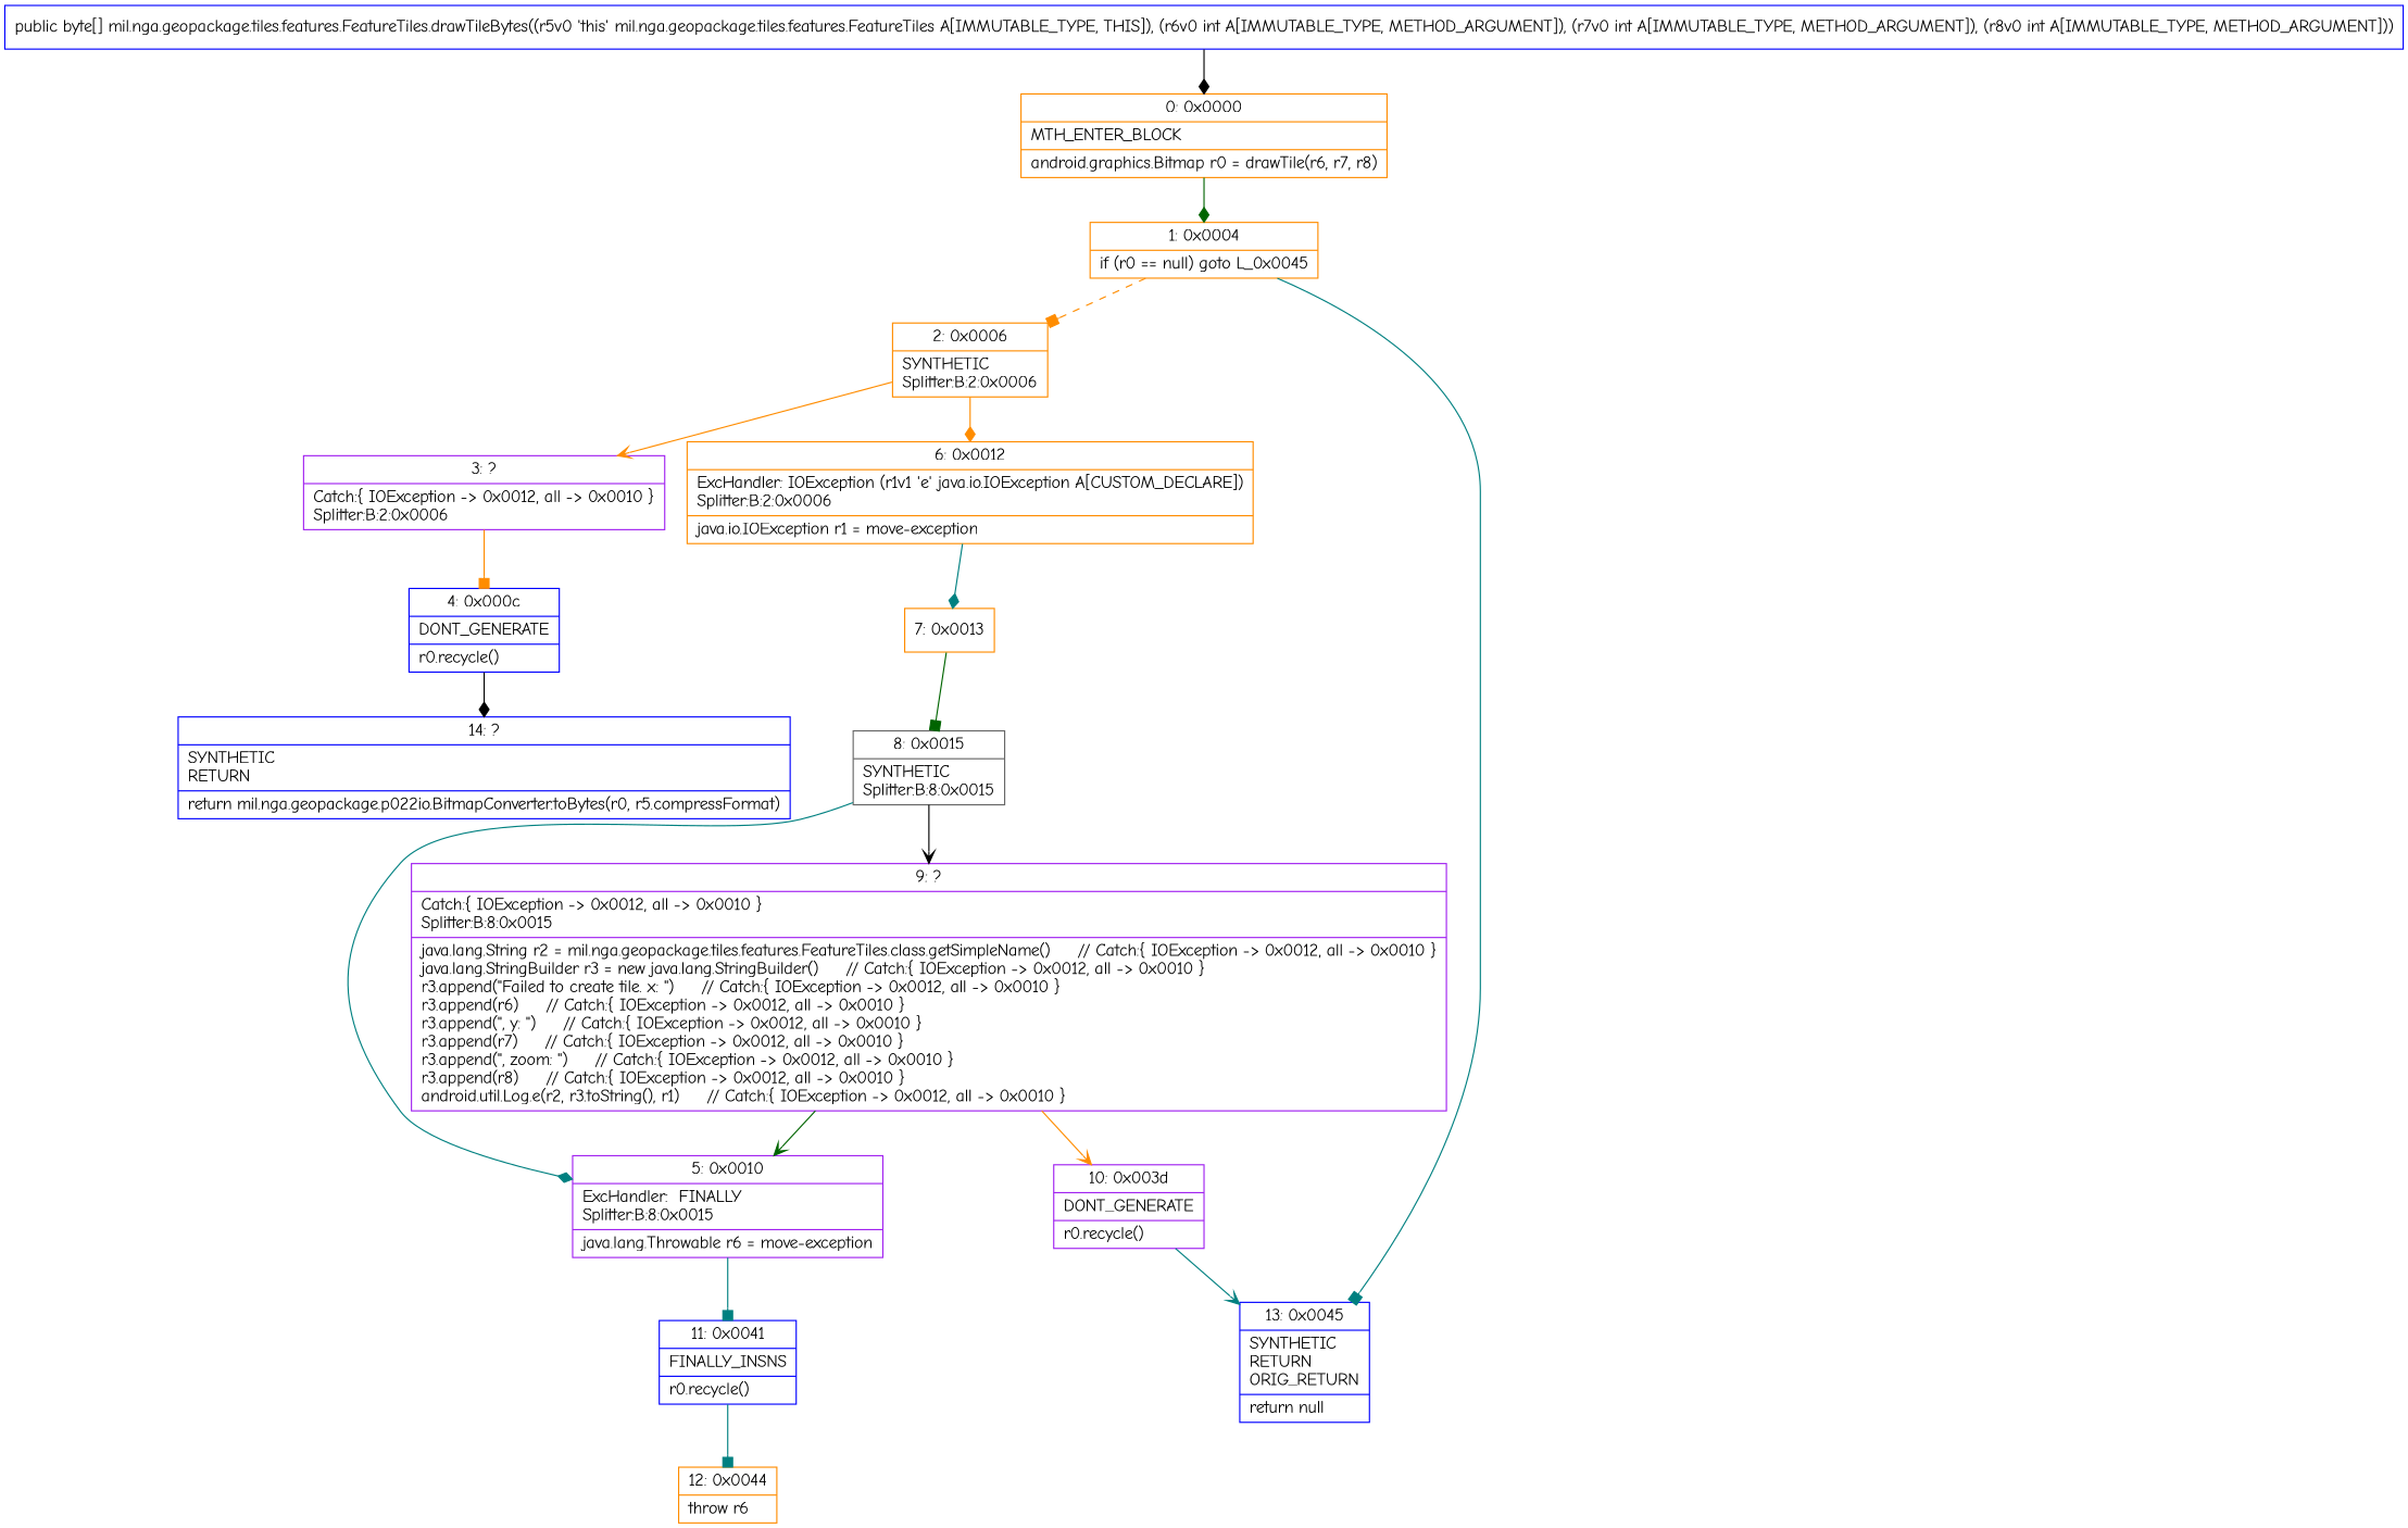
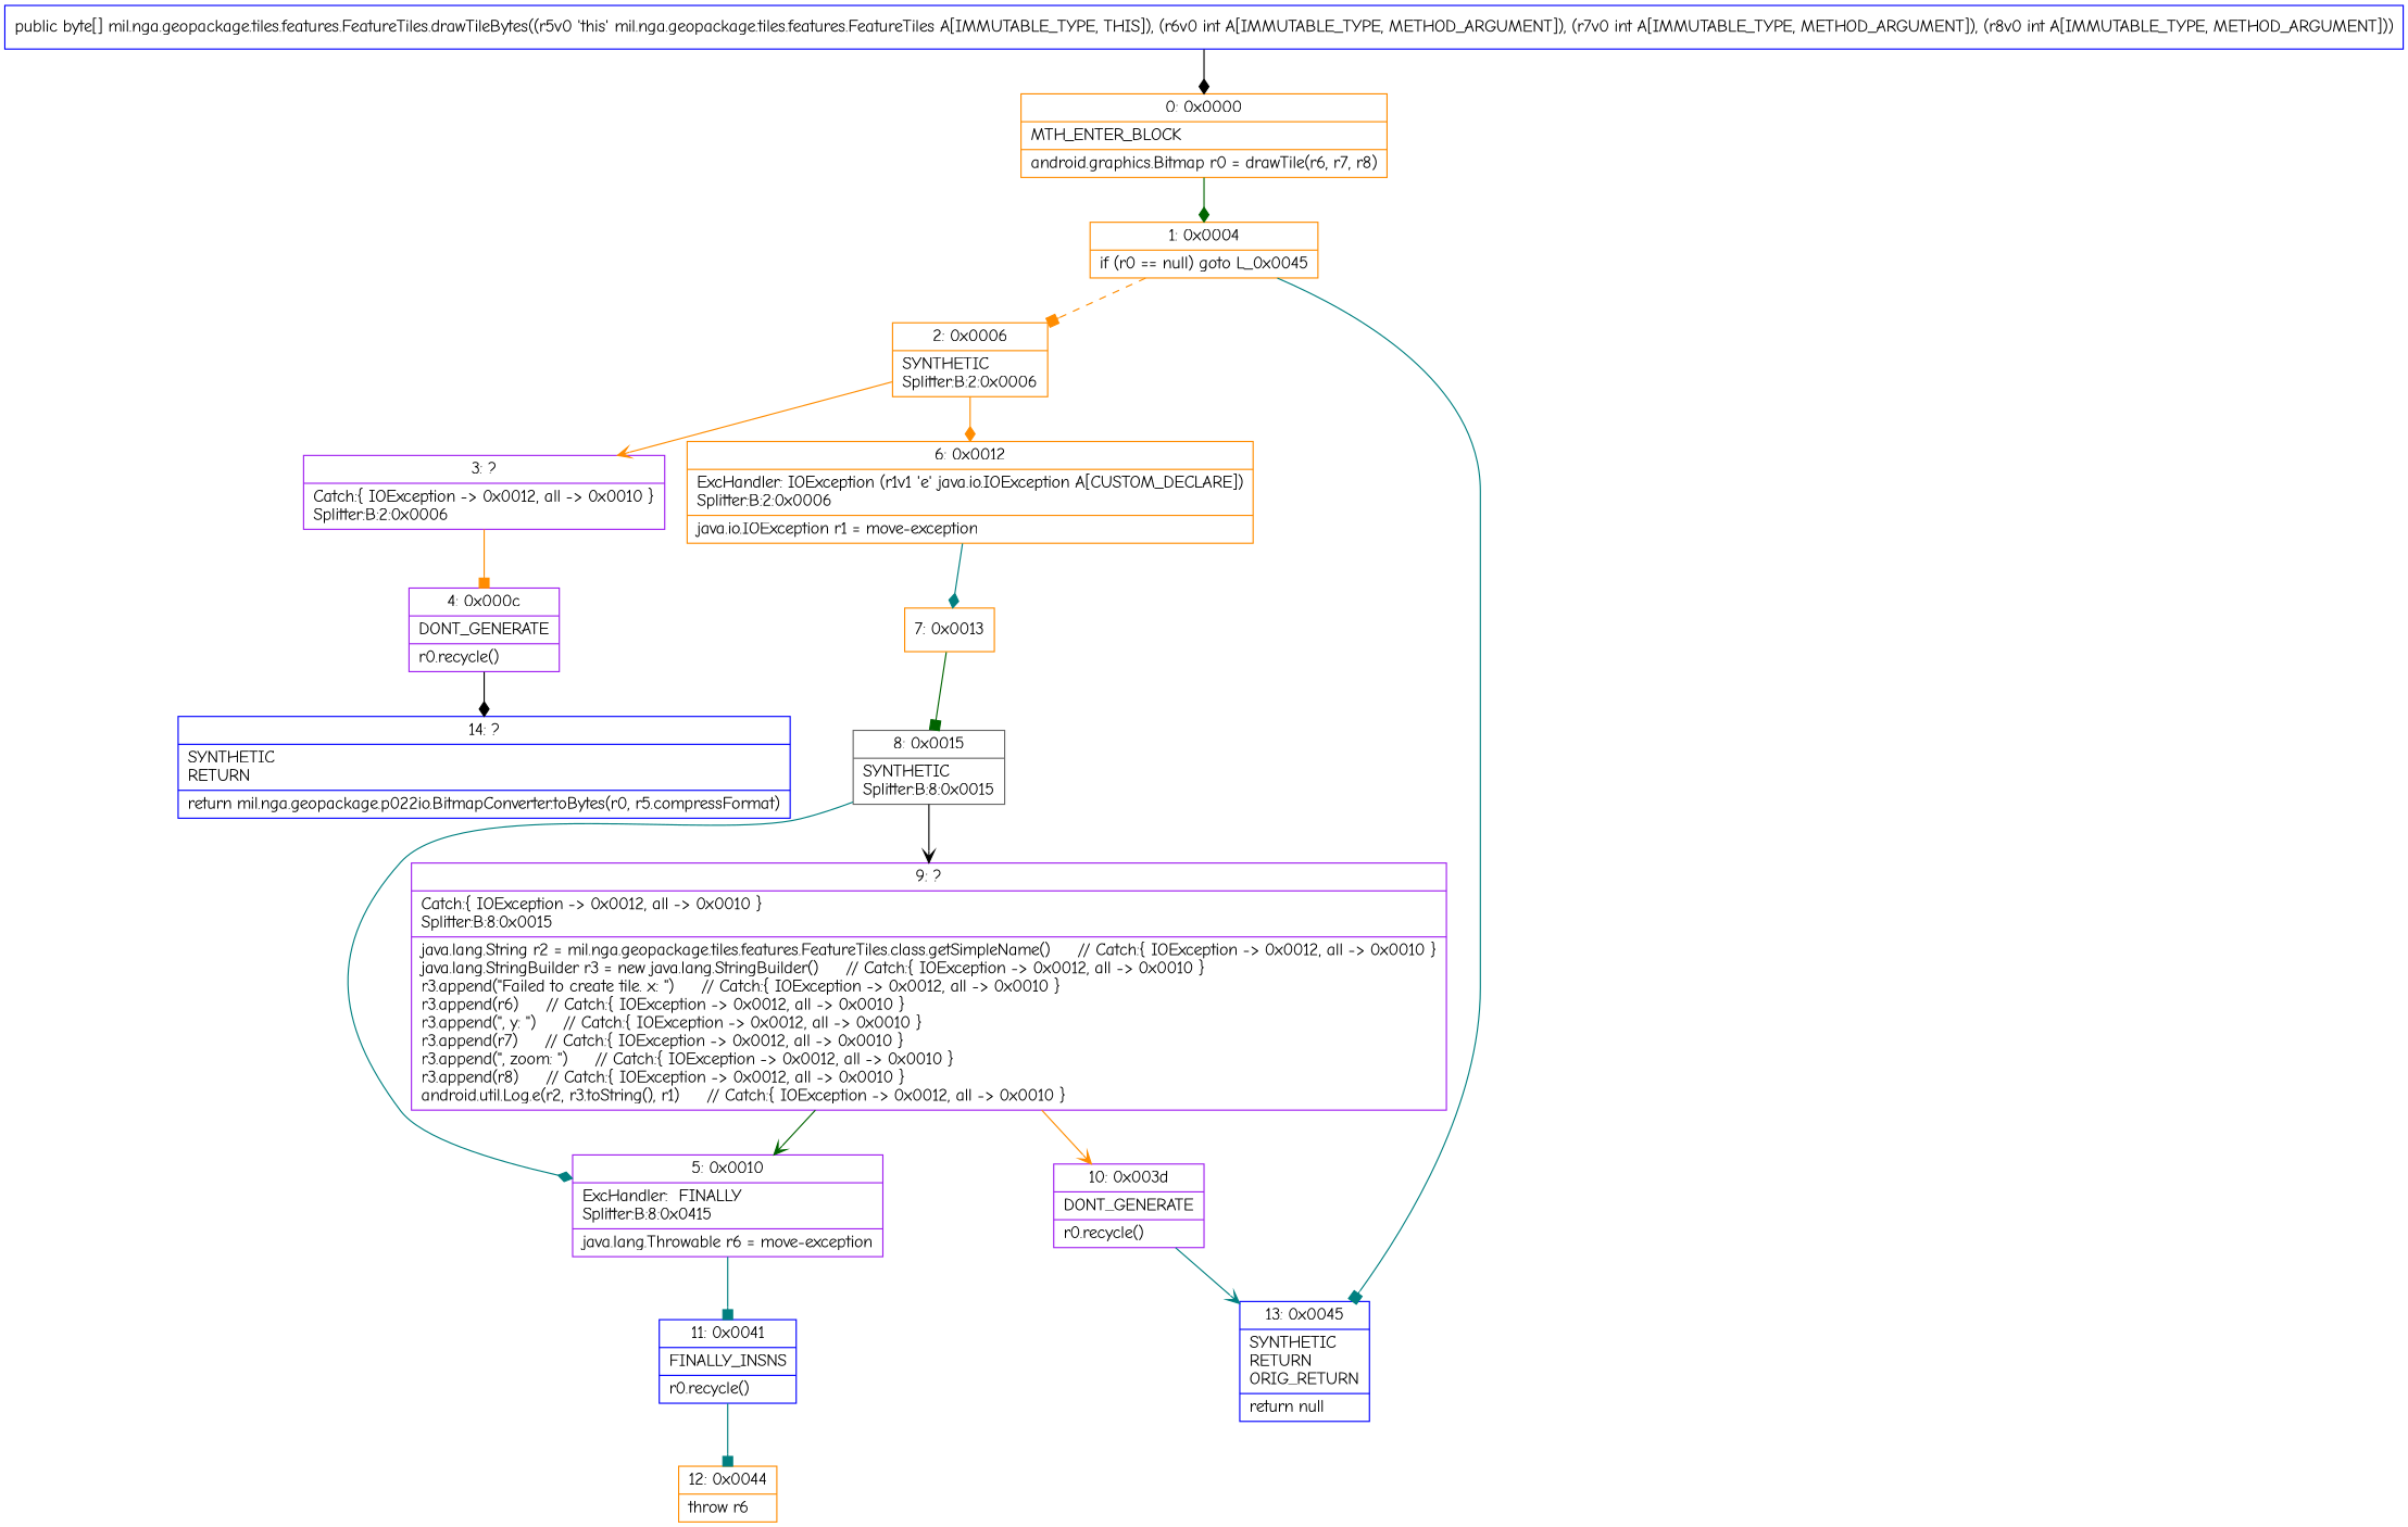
  digraph {
    fontname="Comic Neue"
    node [color=darkorange fontname="Comic Neue" shape=record]
    edge [arrowhead=diamond color=teal fontname="Comic Neue"]
    n1 [label="{0\:\ 0x0000|MTH_ENTER_BLOCK\l|android.graphics.Bitmap r0 = drawTile(r6, r7, r8)\l}"]
    n2 [label="{1\:\ 0x0004|if (r0 == null) goto L_0x0045\l}"]
    n3 [label="{2\:\ 0x0006|SYNTHETIC\lSplitter:B:2:0x0006\l}"]
    n4 [color=blue label="{13\:\ 0x0045|SYNTHETIC\lRETURN\lORIG_RETURN\l|return null\l}"]
    n5 [color=purple label="{3\:\ ?|Catch:\{ IOException \-\> 0x0012, all \-\> 0x0010 \}\lSplitter:B:2:0x0006\l}"]
    n6 [label="{6\:\ 0x0012|ExcHandler: IOException (r1v1 'e' java.io.IOException A[CUSTOM_DECLARE])\lSplitter:B:2:0x0006\l|java.io.IOException r1 = move\-exception\l}"]
-   n7 [color=blue label="{4\:\ 0x000c|DONT_GENERATE\l|r0.recycle()\l}"]
+   n7 [color=purple label="{4\:\ 0x000c|DONT_GENERATE\l|r0.recycle()\l}"]
    n8 [label="{7\:\ 0x0013}"]
    n9 [color=blue label="{14\:\ ?|SYNTHETIC\lRETURN\l|return mil.nga.geopackage.p022io.BitmapConverter.toBytes(r0, r5.compressFormat)\l}"]
-   n10 [color=purple label="{5\:\ 0x0010|ExcHandler:  FINALLY\lSplitter:B:8:0x0015\l|java.lang.Throwable r6 = move\-exception\l}"]
+   n10 [color=purple label="{5\:\ 0x0010|ExcHandler:  FINALLY\lSplitter:B:8:0x0415\l|java.lang.Throwable r6 = move\-exception\l}"]
    n11 [color=blue label="{11\:\ 0x0041|FINALLY_INSNS\l|r0.recycle()\l}"]
    n12 [label="{12\:\ 0x0044|throw r6\l}"]
    n13 [color=gray40 label="{8\:\ 0x0015|SYNTHETIC\lSplitter:B:8:0x0015\l}"]
    n14 [color=purple label="{9\:\ ?|Catch:\{ IOException \-\> 0x0012, all \-\> 0x0010 \}\lSplitter:B:8:0x0015\l|java.lang.String r2 = mil.nga.geopackage.tiles.features.FeatureTiles.class.getSimpleName()     \/\/ Catch:\{ IOException \-\> 0x0012, all \-\> 0x0010 \}\ljava.lang.StringBuilder r3 = new java.lang.StringBuilder()     \/\/ Catch:\{ IOException \-\> 0x0012, all \-\> 0x0010 \}\lr3.append(\"Failed to create tile. x: \")     \/\/ Catch:\{ IOException \-\> 0x0012, all \-\> 0x0010 \}\lr3.append(r6)     \/\/ Catch:\{ IOException \-\> 0x0012, all \-\> 0x0010 \}\lr3.append(\", y: \")     \/\/ Catch:\{ IOException \-\> 0x0012, all \-\> 0x0010 \}\lr3.append(r7)     \/\/ Catch:\{ IOException \-\> 0x0012, all \-\> 0x0010 \}\lr3.append(\", zoom: \")     \/\/ Catch:\{ IOException \-\> 0x0012, all \-\> 0x0010 \}\lr3.append(r8)     \/\/ Catch:\{ IOException \-\> 0x0012, all \-\> 0x0010 \}\landroid.util.Log.e(r2, r3.toString(), r1)     \/\/ Catch:\{ IOException \-\> 0x0012, all \-\> 0x0010 \}\l}"]
    n15 [color=purple label="{10\:\ 0x003d|DONT_GENERATE\l|r0.recycle()\l}"]
    n16 [color=blue label="{public byte[] mil.nga.geopackage.tiles.features.FeatureTiles.drawTileBytes((r5v0 'this' mil.nga.geopackage.tiles.features.FeatureTiles A[IMMUTABLE_TYPE, THIS]), (r6v0 int A[IMMUTABLE_TYPE, METHOD_ARGUMENT]), (r7v0 int A[IMMUTABLE_TYPE, METHOD_ARGUMENT]), (r8v0 int A[IMMUTABLE_TYPE, METHOD_ARGUMENT])) }"]
    n1 -> n2 [color=darkgreen]
    n2 -> n3 [arrowhead=box color=darkorange style=dashed]
    n2 -> n4 [arrowhead=box]
    n3 -> n5 [arrowhead=vee color=darkorange]
    n3 -> n6 [color=darkorange]
    n5 -> n7 [arrowhead=box color=darkorange]
    n6 -> n8
    n7 -> n9 [color=black]
    n8 -> n13 [arrowhead=box color=darkgreen]
    n10 -> n11 [arrowhead=box]
    n11 -> n12 [arrowhead=box]
    n13 -> n10
    n13 -> n14 [arrowhead=vee color=black]
    n14 -> n10 [arrowhead=vee color=darkgreen]
    n14 -> n15 [arrowhead=vee color=darkorange]
    n15 -> n4 [arrowhead=vee]
    n16 -> n1 [color=black]
  }
